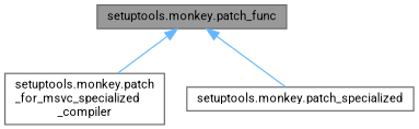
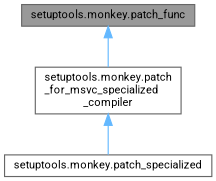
  digraph {
    fontname=Roboto
    rankdir=TB
    node [color=grey40 fillcolor=white fontname=Roboto fontsize=10 shape=box style=filled]
    edge [color=steelblue1 dir=back fontname=Roboto fontsize=10 labelfontname=Helvetica labelfontsize=10 style=solid]
    n1 [color=gray40 fillcolor=grey60 fontcolor=black height=0.2 label="setuptools.monkey.patch_func" width=0.4]
    n2 [height=0.2 label="setuptools.monkey.patch\l_for_msvc_specialized\l_compiler" width=0.4]
    n3 [height=0.2 label="setuptools.monkey.patch_specialized" width=0.4]
    n1 -> n2
-   n1 -> n3
+   n2 -> n3
  }
